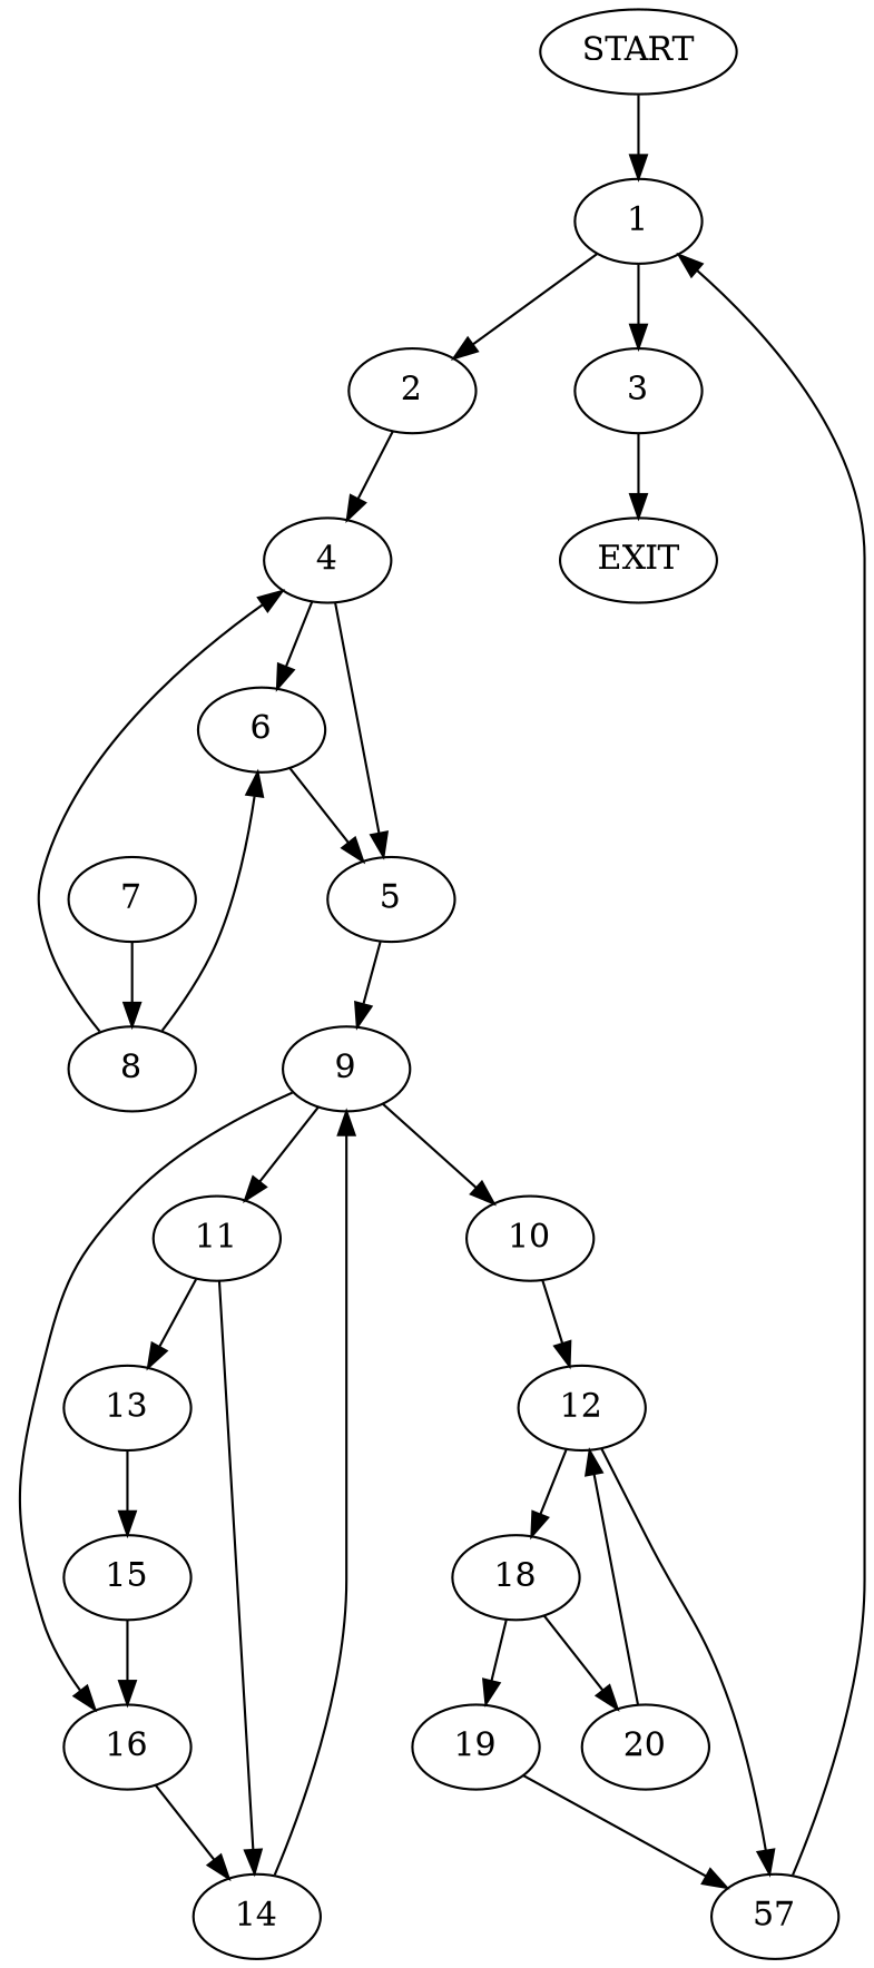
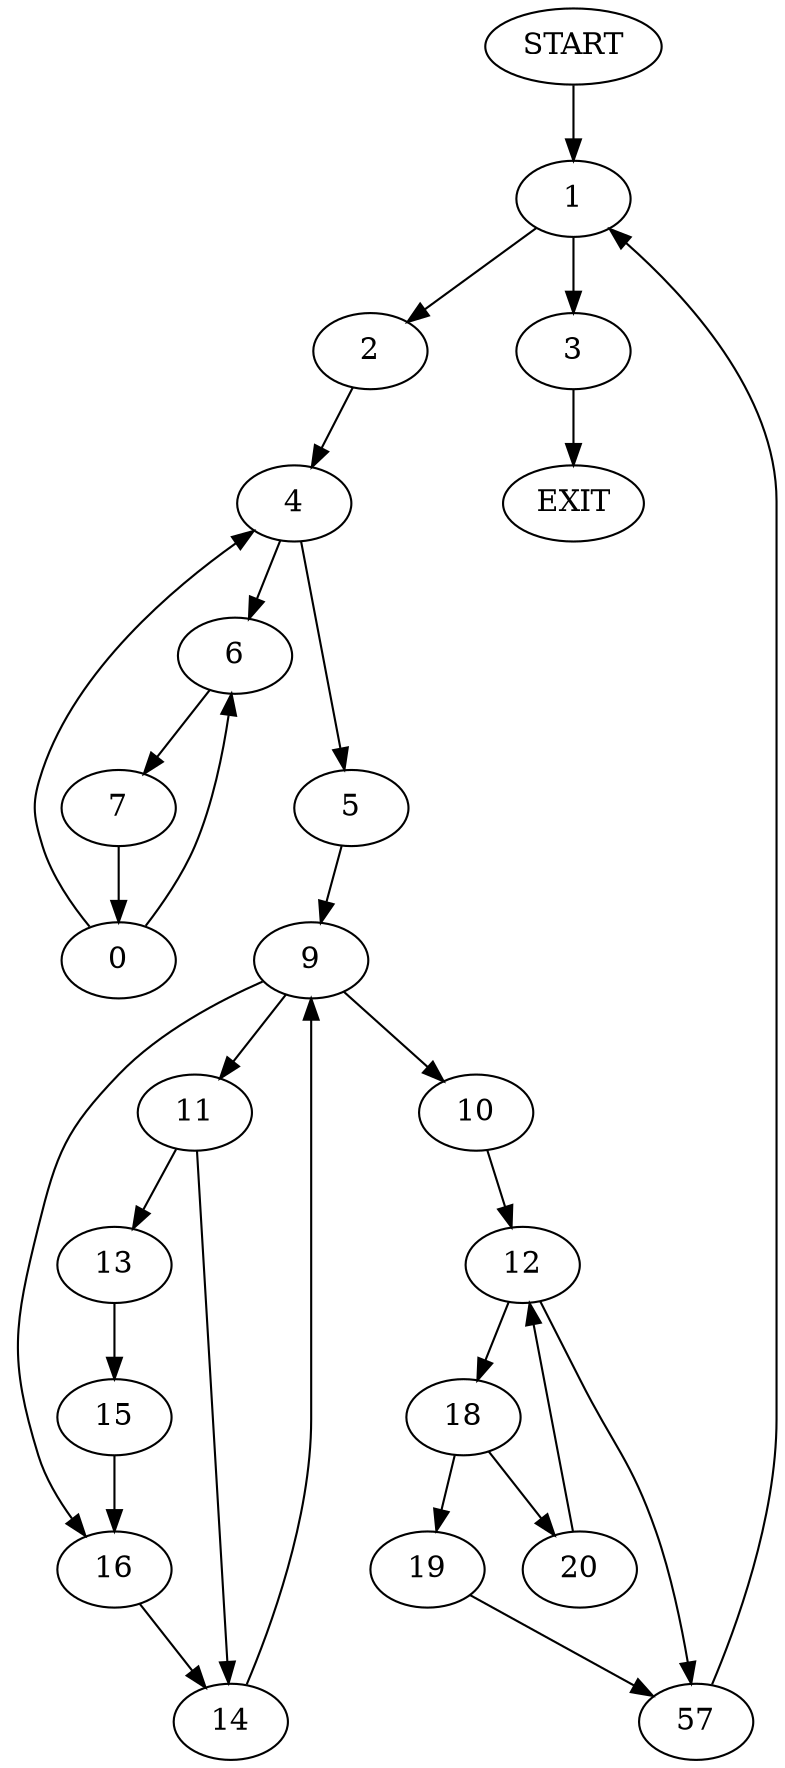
  digraph {
    n1 [label=START]
    1
    2
    3
    n5 [label=EXIT]
    4
    5
    6
    9
    7
    10
    11
    16
-   8
+   8 [label=0]
    12
    13
    14
    n18 [label=57]
    18
    15
    19
    20
    n1 -> 1
    1 -> 2
    1 -> 3
    2 -> 4
    3 -> n5
    4 -> 5
    4 -> 6
    5 -> 9
-   6 -> 5
+   6 -> 7
    9 -> 10
    9 -> 11
    9 -> 16
    7 -> 8
    10 -> 12
    11 -> 13
    11 -> 14
    16 -> 14
    8 -> 4
    8 -> 6
    12 -> n18
    12 -> 18
    13 -> 15
    14 -> 9
    n18 -> 1
    18 -> 19
    18 -> 20
    15 -> 16
    19 -> n18
    20 -> 12
  }
